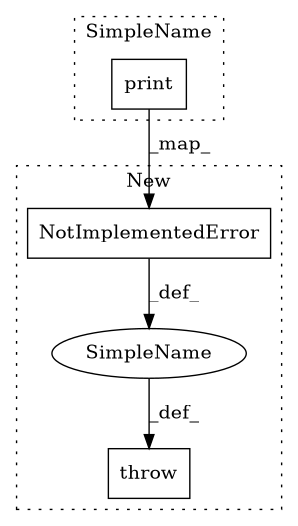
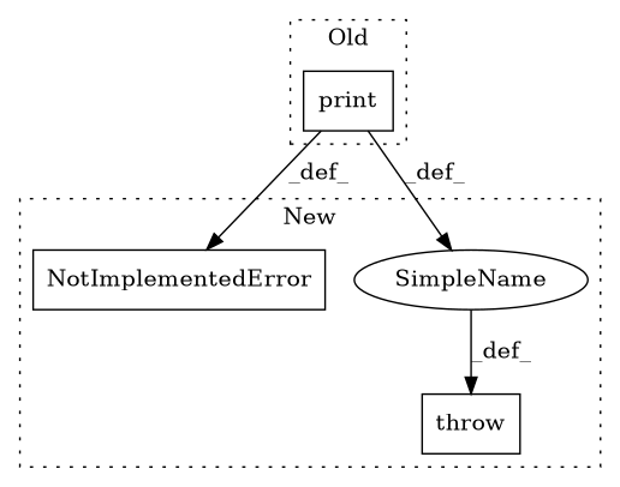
  digraph {
    node [a=32 shape=box]
    n1 [l="20,1" label=NotImplementedError s="1787,1871"]
    n2 [a=42 label=SimpleName shape=ellipse]
    n3 [a=53 l=6 label=throw s=1781]
    n4 [l="6,1" label=print s="1773,1843"]
    subgraph cluster_1 {
      label=New
      style=dotted
      n1
      n2
      n3
    }
    subgraph cluster_2 {
-     label=SimpleName
+     label=Old
      style=dotted
      n4
    }
-   n1 -> n2 [label=_def_]
+   n4 -> n2 [label=_def_]
    n2 -> n3 [label=_def_]
-   n4 -> n1 [label=_map_]
+   n4 -> n1 [label=_def_]
  }
